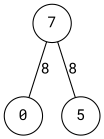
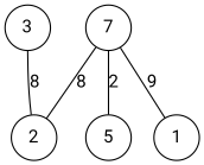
  graph {
    fontname="Roboto Mono"
    node [fontname="Roboto Mono" shape=circle]
    edge [fontname="Roboto Mono"]
    7
-   2 [label=0]
+   1
+   2
    5
+   3
+   7 -- 1 [label=9]
    7 -- 2 [label=8]
-   7 -- 5 [label=8]
+   7 -- 5 [label=2]
+   3 -- 2 [label=8]
  }
